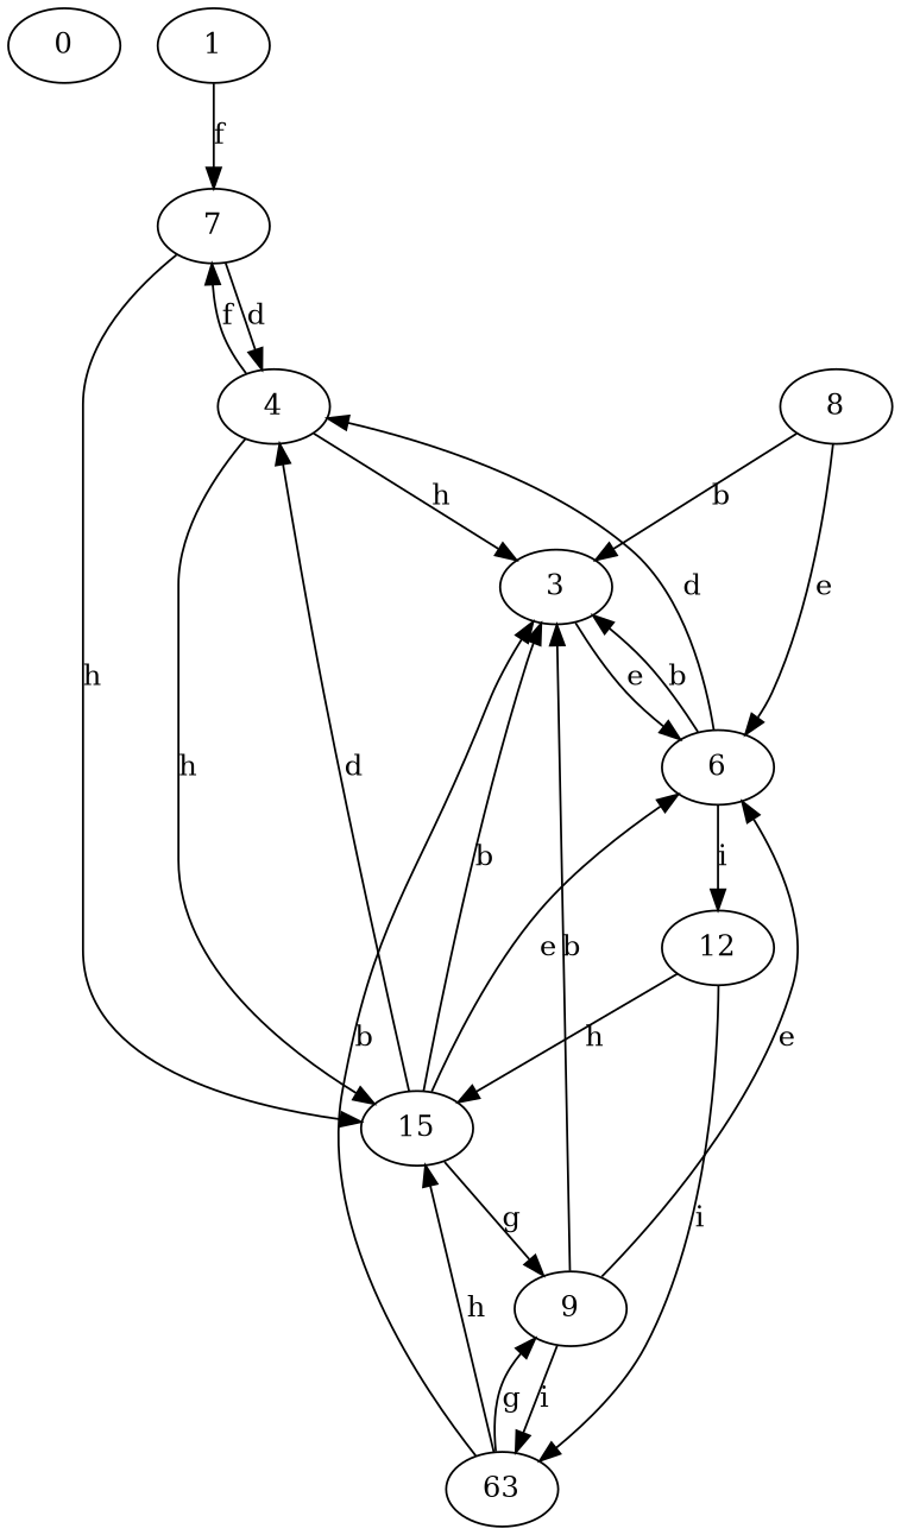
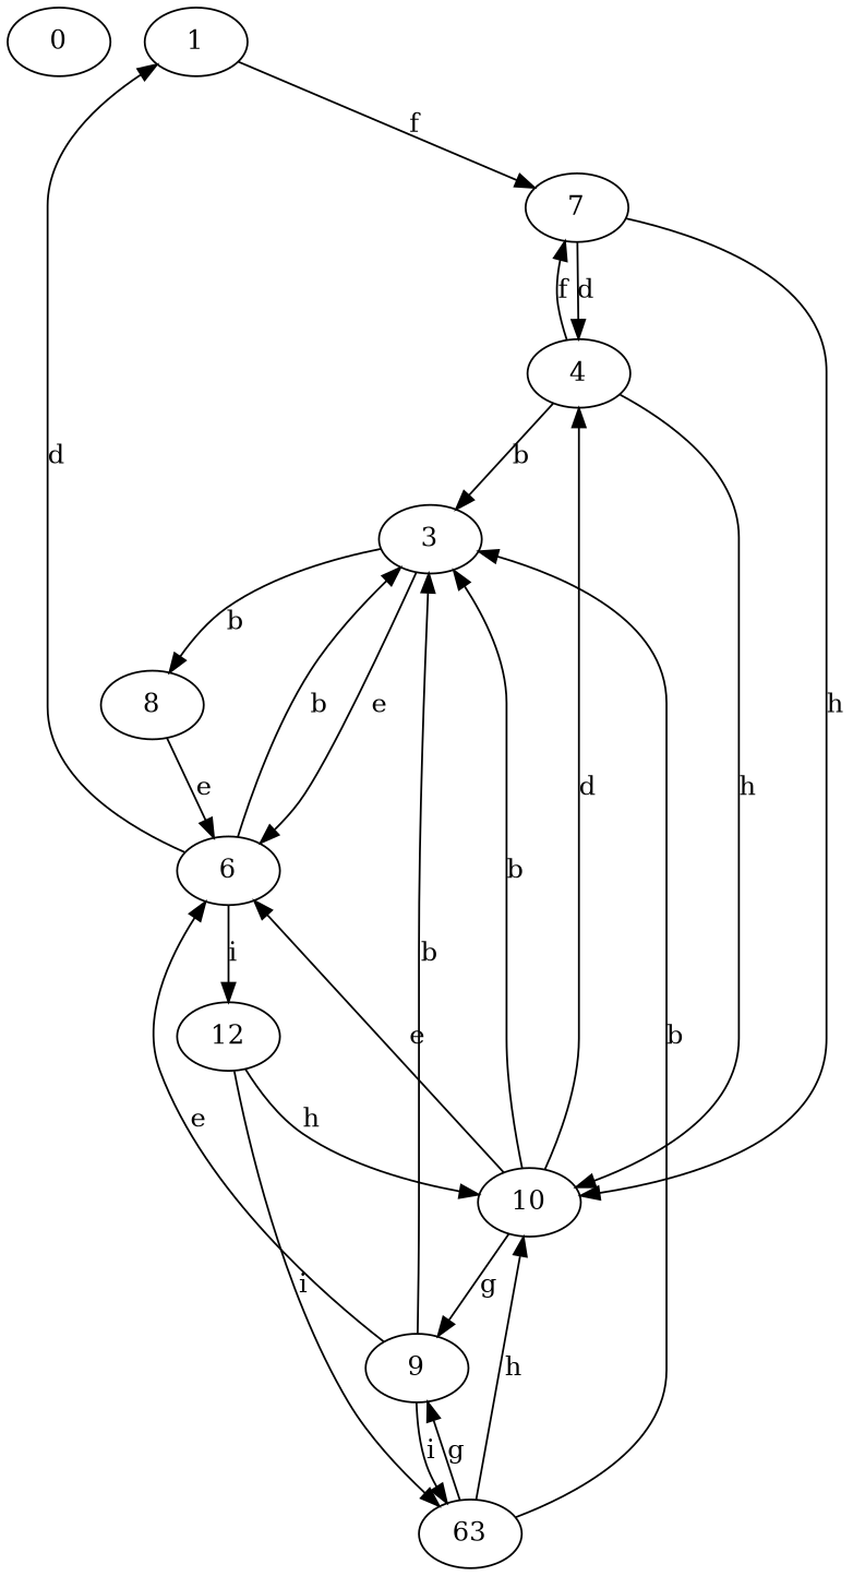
  strict digraph {
    0
    1
    7
    4
-   10 [label=15]
+   10
    n6 [label=8]
    3
    6
    12
    9
    n11 [label=63]
    1 -> 7 [label=f]
    7 -> 4 [label=d]
    7 -> 10 [label=h]
    4 -> 7 [label=f]
    4 -> 10 [label=h]
-   4 -> 3 [label=h]
+   4 -> 3 [label=b]
    10 -> 4 [label=d]
    10 -> 3 [label=b]
    10 -> 6 [label=e]
    10 -> 9 [label=g]
-   n6 -> 3 [label=b]
+   3 -> n6 [label=b]
    n6 -> 6 [label=e]
    3 -> 6 [label=e]
-   6 -> 4 [label=d]
+   6 -> 1 [label=d]
    6 -> 3 [label=b]
    6 -> 12 [label=i]
    12 -> 10 [label=h]
    12 -> n11 [label=i]
    9 -> 3 [label=b]
    9 -> 6 [label=e]
    9 -> n11 [label=i]
    n11 -> 10 [label=h]
    n11 -> 3 [label=b]
    n11 -> 9 [label=g]
  }
